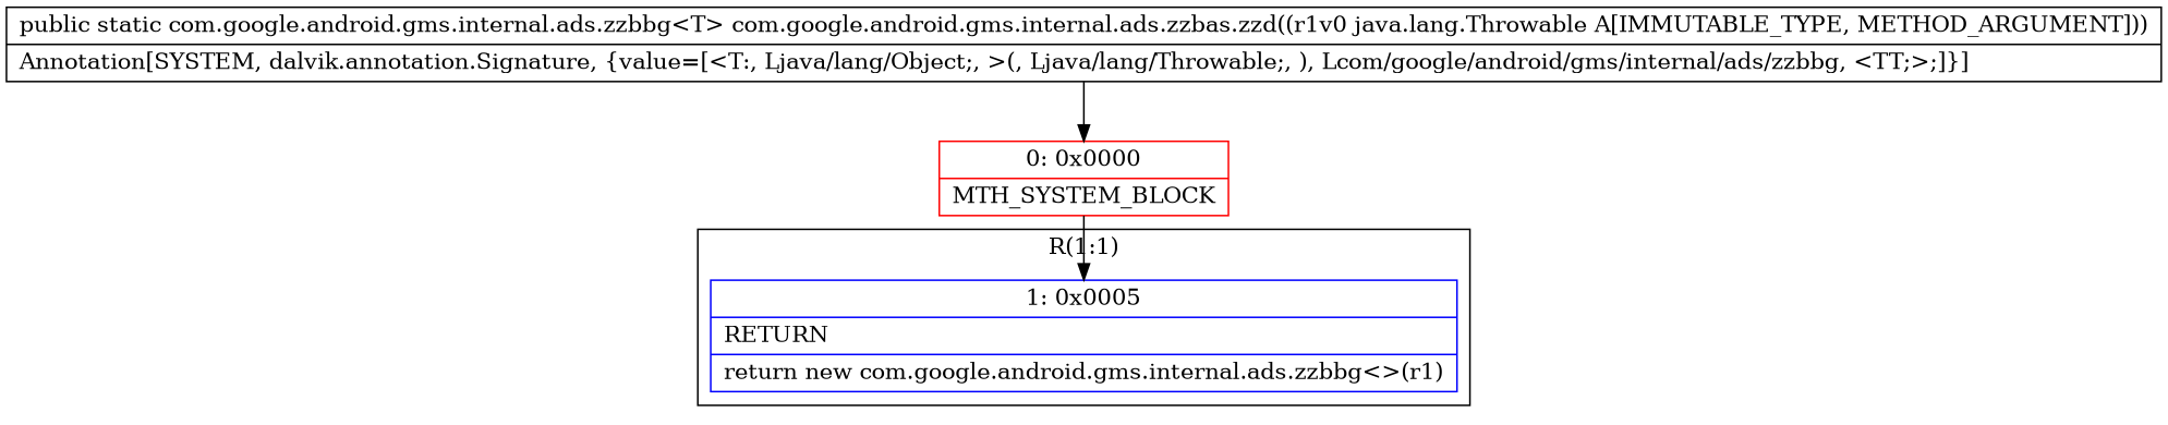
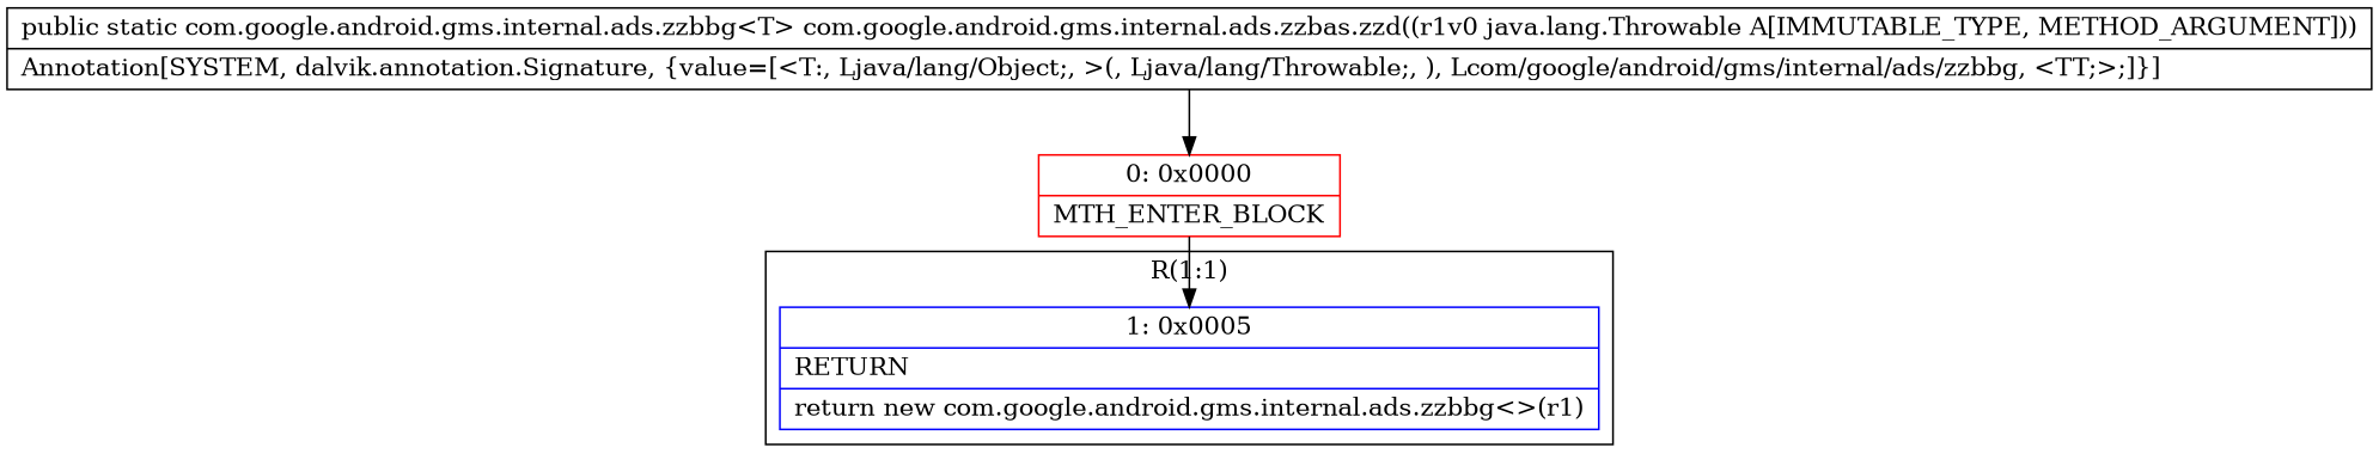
  digraph {
    node [shape=record]
    n1 [color=blue label="{1\:\ 0x0005|RETURN\l|return new com.google.android.gms.internal.ads.zzbbg\<\>(r1)\l}"]
-   n2 [color=red label="{0\:\ 0x0000|MTH_SYSTEM_BLOCK\l}"]
+   n2 [color=red label="{0\:\ 0x0000|MTH_ENTER_BLOCK\l}"]
    n3 [label="{public static com.google.android.gms.internal.ads.zzbbg\<T\> com.google.android.gms.internal.ads.zzbas.zzd((r1v0 java.lang.Throwable A[IMMUTABLE_TYPE, METHOD_ARGUMENT]))  | Annotation[SYSTEM, dalvik.annotation.Signature, \{value=[\<T:, Ljava\/lang\/Object;, \>(, Ljava\/lang\/Throwable;, ), Lcom\/google\/android\/gms\/internal\/ads\/zzbbg, \<TT;\>;]\}]\l}"]
    subgraph cluster_1 {
      label="R(1:1)"
      n1
    }
    n2 -> n1
    n3 -> n2
  }
